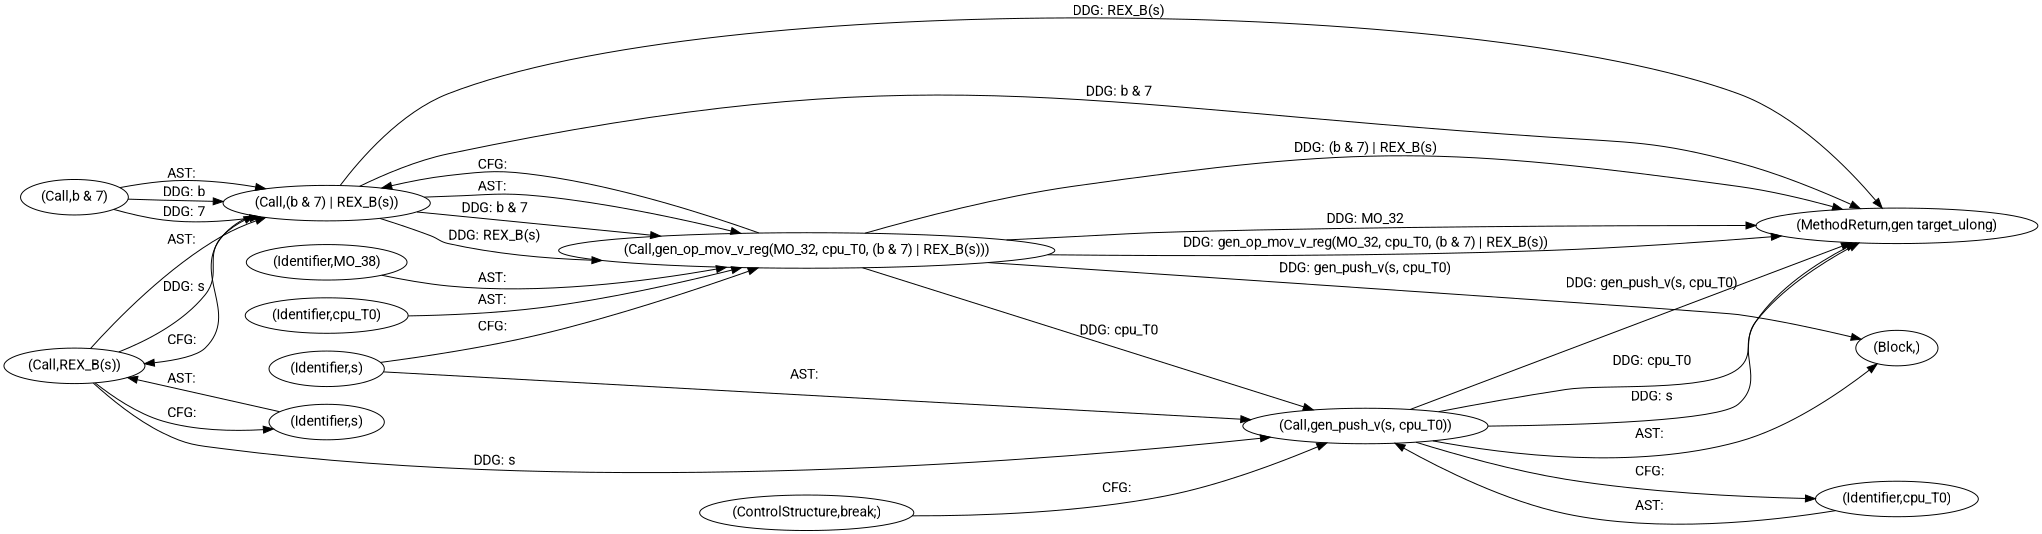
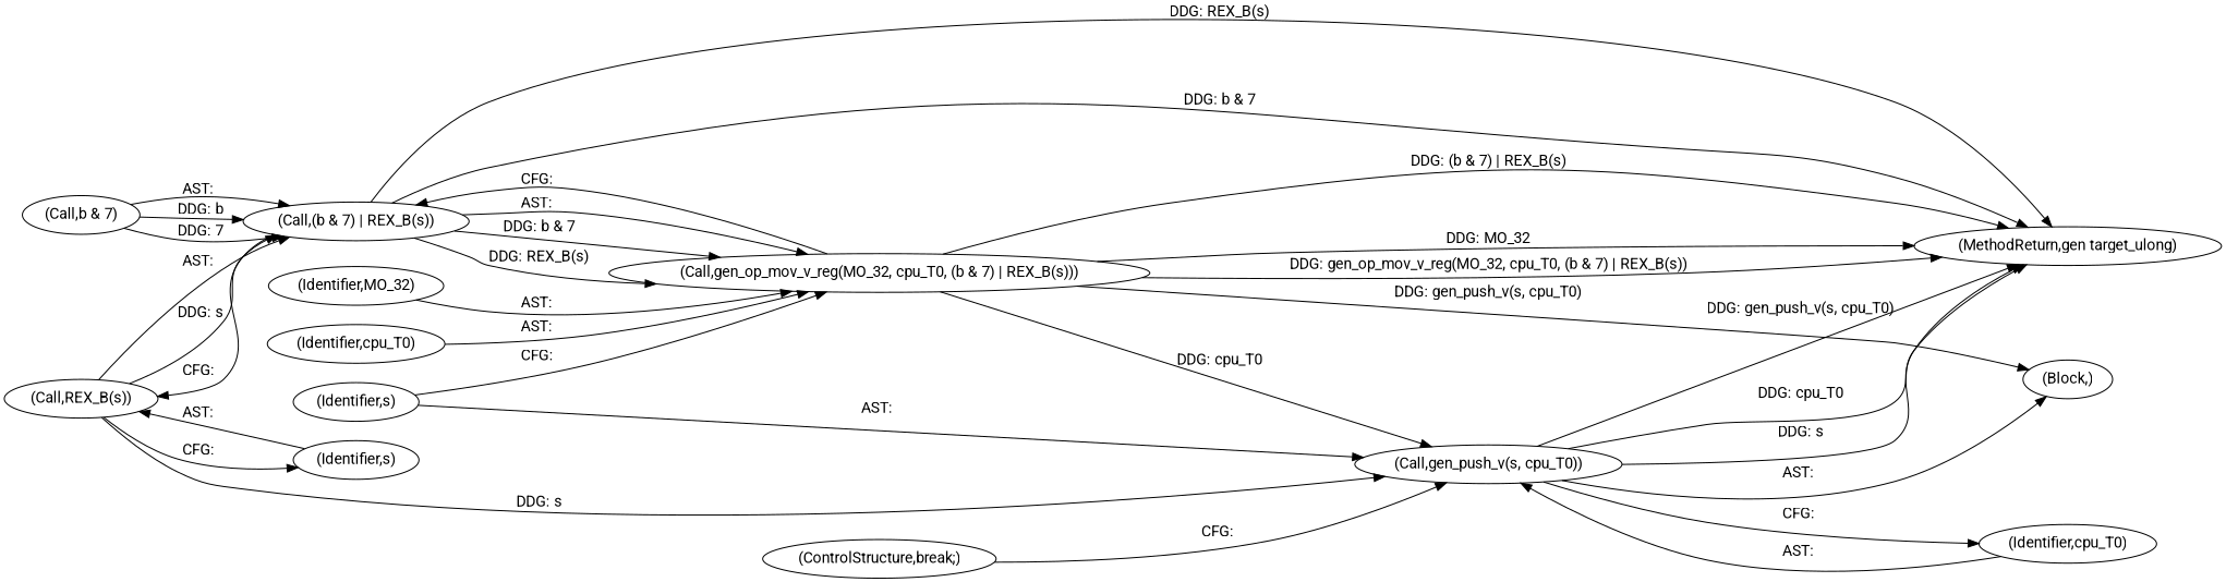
  digraph {
    fontname=Roboto
    rankdir=LR
    node [fontname=Roboto]
    edge [fontname=Roboto]
    n1 [label="(Call,REX_B(s))"]
    n2 [label="(Call,(b & 7) | REX_B(s))"]
    n3 [label="(Call,gen_push_v(s, cpu_T0))"]
    n4 [label="(Identifier,s)"]
    n5 [label="(Call,gen_op_mov_v_reg(MO_32, cpu_T0, (b & 7) | REX_B(s)))"]
    n6 [label="(MethodReturn,gen target_ulong)"]
    n7 [label="(Block,)"]
    n8 [label="(Identifier,cpu_T0)"]
    n9 [label="(Call,b & 7)"]
    n10 [label="(ControlStructure,break;)"]
-   n11 [label="(Identifier,MO_38)"]
+   n11 [label="(Identifier,MO_32)"]
    n12 [label="(Identifier,cpu_T0)"]
    n13 [label="(Identifier,s)"]
    n1 -> n2 [label="AST: "]
    n1 -> n2 [label="DDG: s"]
    n1 -> n3 [label="DDG: s"]
    n1 -> n4 [label="CFG: "]
    n2 -> n1 [label="CFG: "]
    n2 -> n5 [label="AST: "]
    n2 -> n5 [label="DDG: b & 7"]
    n2 -> n5 [label="DDG: REX_B(s)"]
    n2 -> n6 [label="DDG: REX_B(s)"]
    n2 -> n6 [label="DDG: b & 7"]
    n3 -> n6 [label="DDG: s"]
    n3 -> n6 [label="DDG: gen_push_v(s, cpu_T0)"]
    n3 -> n6 [label="DDG: cpu_T0"]
    n3 -> n7 [label="AST: "]
    n3 -> n8 [label="CFG: "]
    n4 -> n1 [label="AST: "]
    n5 -> n2 [label="CFG: "]
    n5 -> n3 [label="DDG: cpu_T0"]
    n5 -> n6 [label="DDG: (b & 7) | REX_B(s)"]
    n5 -> n6 [label="DDG: MO_32"]
    n5 -> n6 [label="DDG: gen_op_mov_v_reg(MO_32, cpu_T0, (b & 7) | REX_B(s))"]
    n5 -> n7 [label="DDG: gen_push_v(s, cpu_T0)"]
    n8 -> n3 [label="AST: "]
    n9 -> n2 [label="AST: "]
    n9 -> n2 [label="DDG: b"]
    n9 -> n2 [label="DDG: 7"]
    n10 -> n3 [label="CFG: "]
    n11 -> n5 [label="AST: "]
    n12 -> n5 [label="AST: "]
    n13 -> n3 [label="AST: "]
    n13 -> n5 [label="CFG: "]
  }
